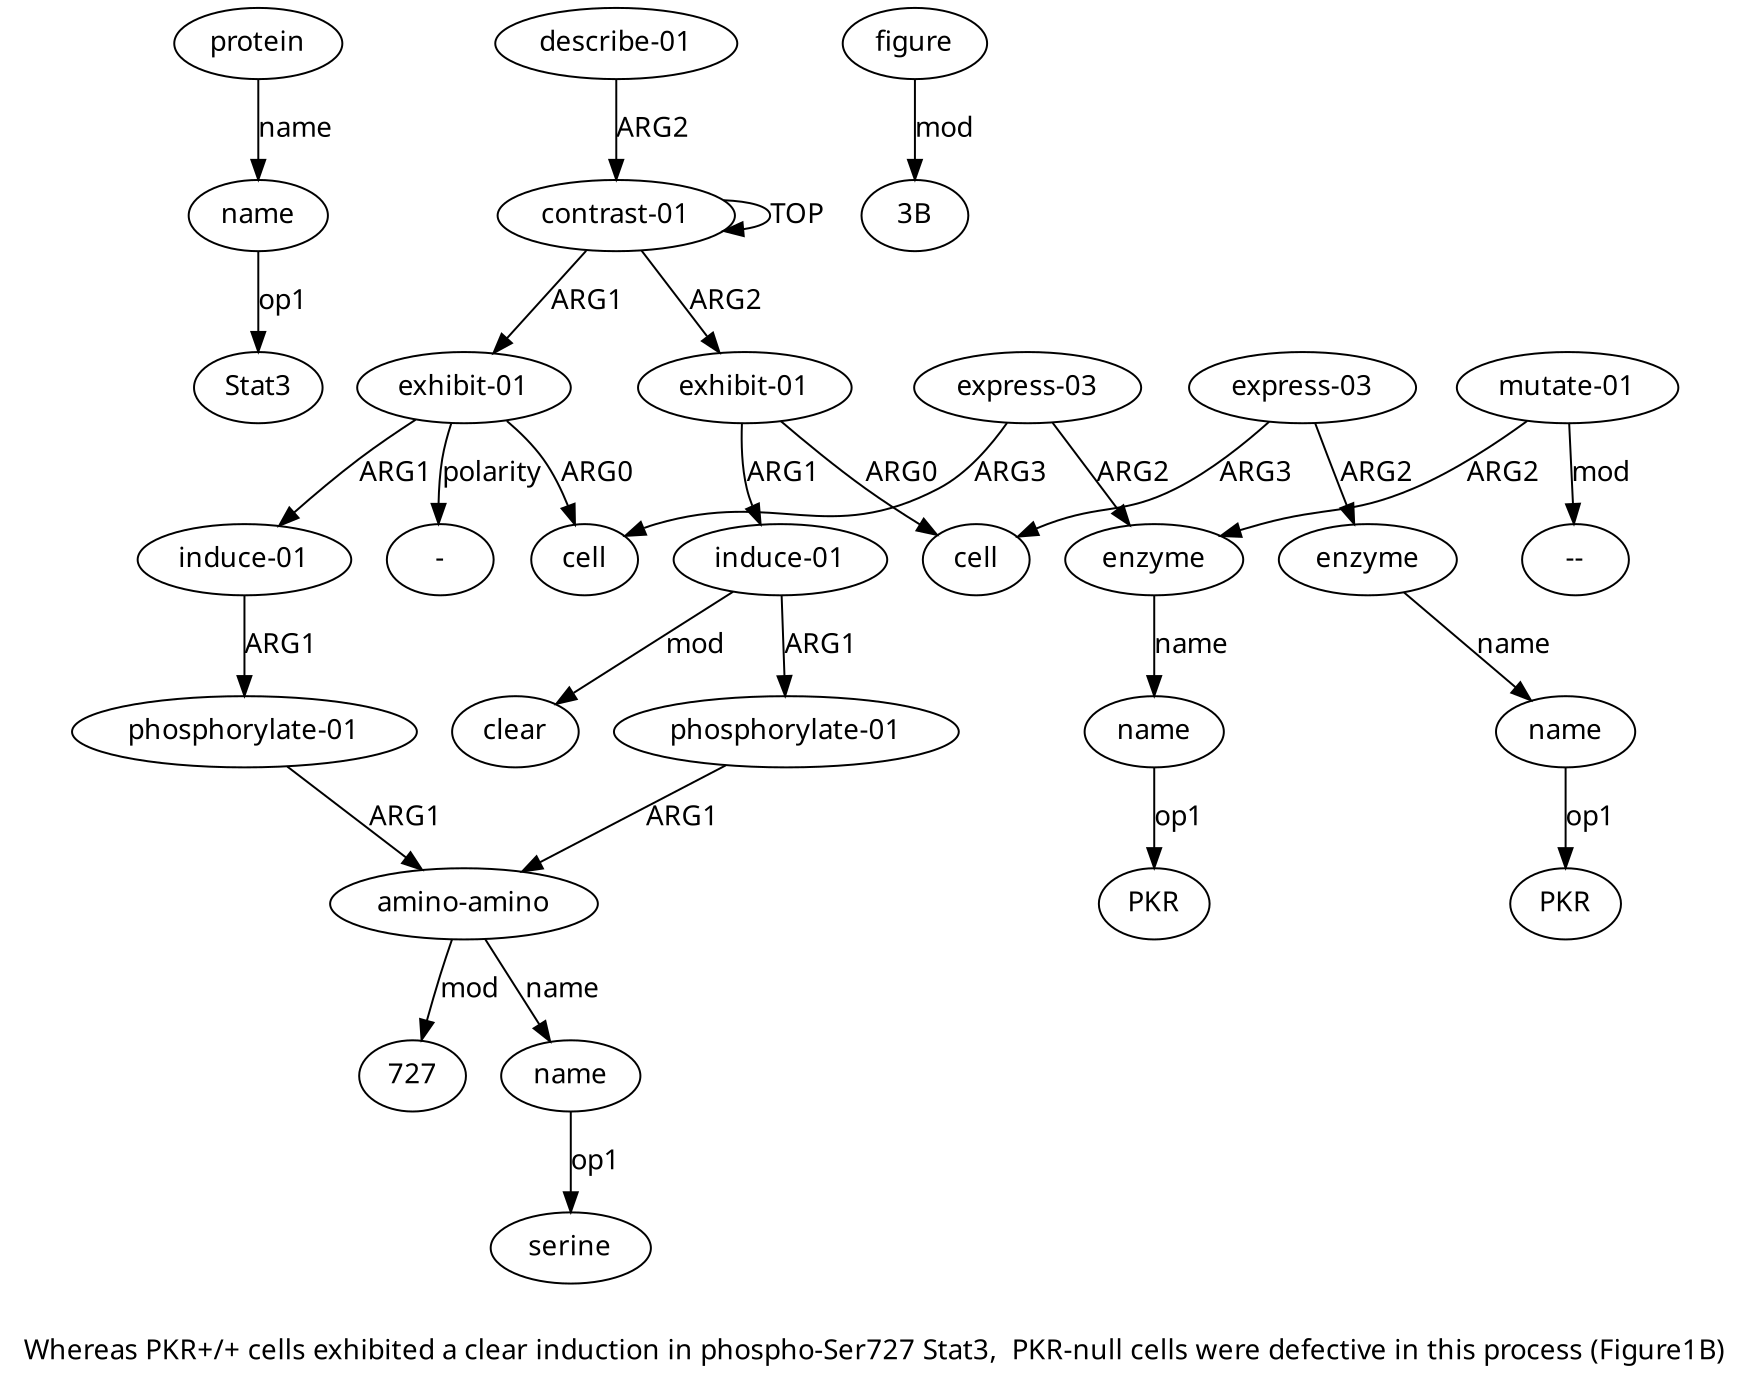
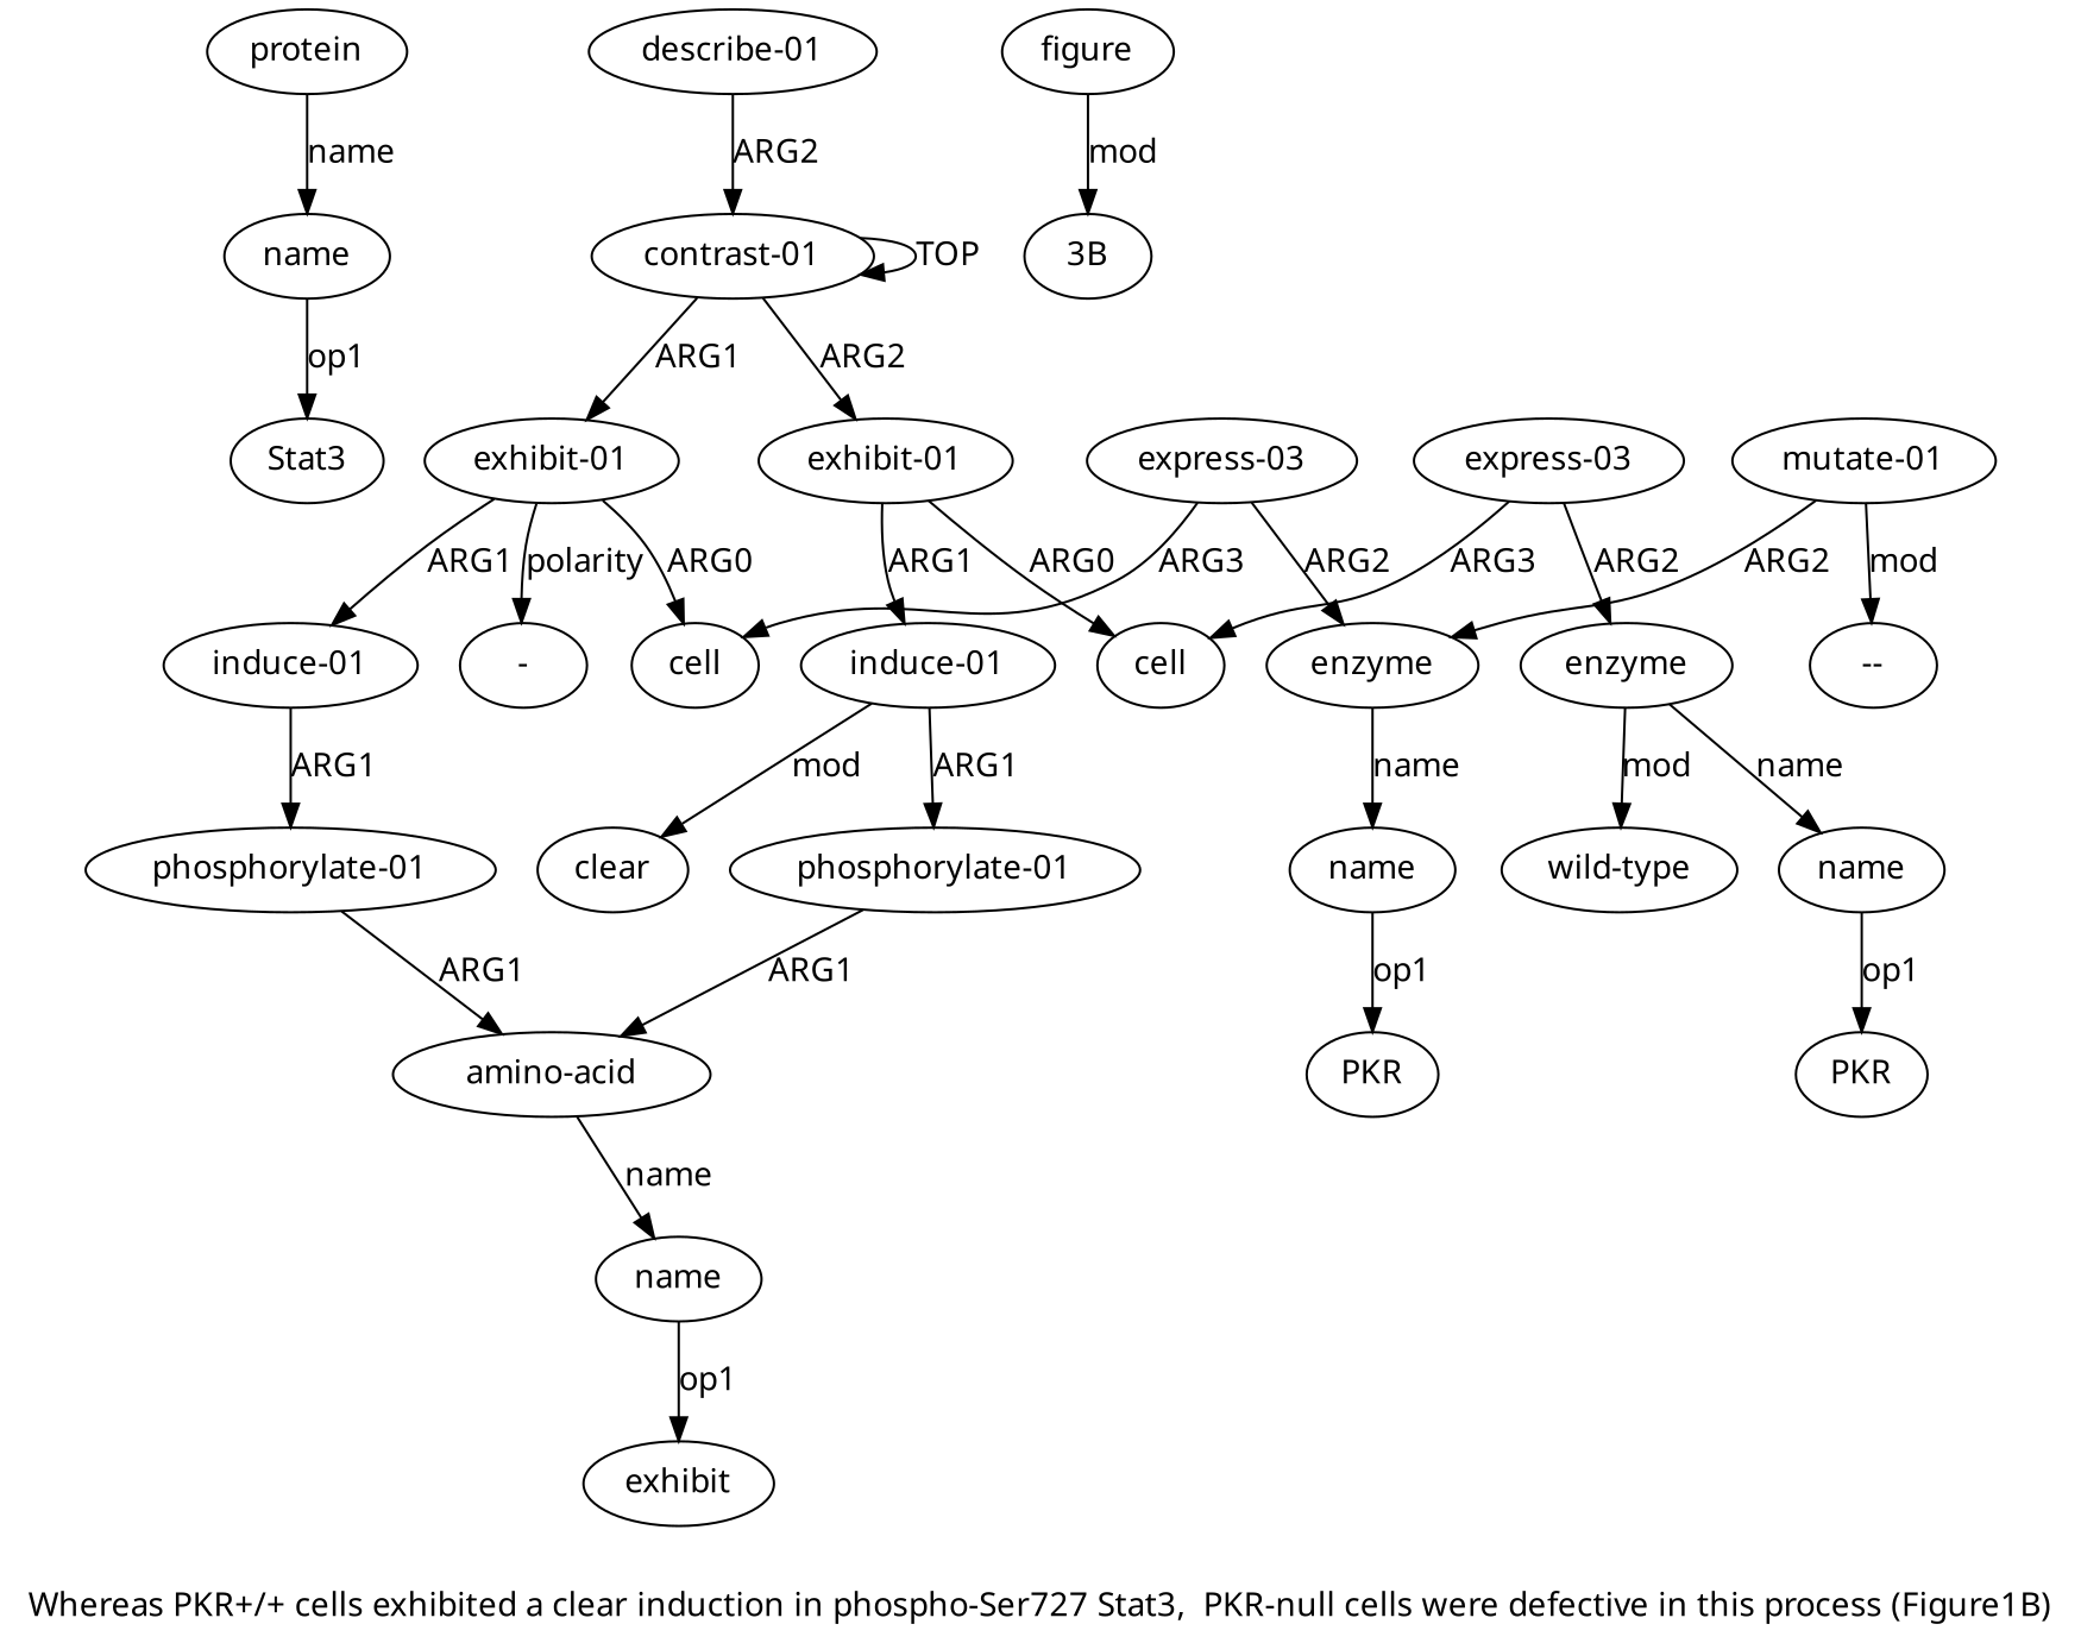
  digraph {
    fontname="Noto Sans"
    label="Whereas PKR+/+ cells exhibited a clear induction in phospho-Ser727 Stat3,  PKR-null cells were defective in this process (Figure1B)"
    node [color=black fontname="Noto Sans" gold_ind=-1 gold_label=name test_ind=-1 test_label=name]
    edge [color=black fontname="Noto Sans" gold_label=ARG1 test_label=ARG1]
    n1 [gold_ind=20 label=name test_ind=20]
    n2 [gold_label=Stat3 label=Stat3 test_label=Stat3]
    n3 [gold_ind=21 gold_label=clear label=clear test_ind=21 test_label=clear]
    n4 [gold_ind=22 gold_label="describe-01" label="describe-01" test_ind=22 test_label="describe-01"]
    n5 [gold_ind=0 gold_label="contrast-01" label="contrast-01" test_ind=0 test_label="contrast-01"]
    n6 [gold_ind=23 gold_label=figure label=figure test_ind=23 test_label=figure]
    n7 [gold_label="1B" label="3B" test_label="1B"]
    n8 [gold_ind=1 gold_label="exhibit-01" label="exhibit-01" test_ind=1 test_label="exhibit-01"]
    n9 [gold_ind=9 gold_label="exhibit-01" label="exhibit-01" test_ind=9 test_label="exhibit-01"]
    n10 [gold_label="-" label="-" test_label="-"]
    n11 [gold_ind=2 gold_label=cell label=cell test_ind=2 test_label=cell]
    n12 [gold_ind=7 gold_label="induce-01" label="induce-01" test_ind=7 test_label="induce-01"]
    n13 [gold_ind=15 gold_label="induce-01" label="induce-01" test_ind=15 test_label="induce-01"]
    n14 [gold_ind=10 gold_label=cell label=cell test_ind=10 test_label=cell]
    n15 [gold_label=PKR label=PKR test_label=PKR]
-   n16 [gold_label=727 label=727 test_label=727]
    n17 [gold_label=PKR label=PKR test_label=PKR]
    n18 [gold_label="--" label="--" test_label="--"]
    n19 [gold_ind=16 gold_label="phosphorylate-01" label="phosphorylate-01" test_ind=16 test_label="phosphorylate-01"]
-   n20 [gold_ind=17 gold_label="amino-acid" label="amino-amino" test_ind=17 test_label="amino-acid"]
+   n20 [gold_ind=17 gold_label="amino-acid" label="amino-acid" test_ind=17 test_label="amino-acid"]
    n21 [gold_ind=18 label=name test_ind=18]
-   n23 [gold_label=serine label=serine test_label=serine]
+   n22 [gold_ind=14 gold_label="wild-type" label="wild-type" test_ind=14 test_label="wild-type"]
+   n23 [gold_label=serine label=exhibit test_label=serine]
    n24 [gold_ind=11 gold_label="express-03" label="express-03" test_ind=11 test_label="express-03"]
    n25 [gold_ind=12 gold_label=enzyme label=enzyme test_ind=12 test_label=enzyme]
    n26 [gold_ind=13 label=name test_ind=13]
    n27 [gold_ind=19 gold_label=protein label=protein test_ind=19 test_label=protein]
    n28 [gold_ind=8 gold_label="phosphorylate-01" label="phosphorylate-01" test_ind=8 test_label="phosphorylate-01"]
    n29 [gold_ind=3 gold_label="express-03" label="express-03" test_ind=3 test_label="express-03"]
    n30 [gold_ind=4 gold_label=enzyme label=enzyme test_ind=4 test_label=enzyme]
    n31 [gold_ind=5 label=name test_ind=5]
    n32 [gold_ind=6 gold_label="mutate-01" label="mutate-01" test_ind=6 test_label="mutate-01"]
    n1 -> n2 [gold_label=op1 label=op1 test_label=op1]
    n4 -> n5 [label=ARG2]
    n5 -> n5 [gold_label=TOP label=TOP test_label=TOP]
    n5 -> n8 [label=ARG1]
    n5 -> n9 [gold_label=ARG2 label=ARG2 test_label=ARG2]
    n6 -> n7 [gold_label=mod label=mod test_label=mod]
    n8 -> n10 [gold_label=polarity label=polarity test_label=polarity]
    n8 -> n11 [gold_label=ARG0 label=ARG0 test_label=ARG0]
    n8 -> n12 [label=ARG1]
    n9 -> n13 [label=ARG1]
    n9 -> n14 [gold_label=ARG0 label=ARG0 test_label=ARG0]
    n12 -> n28 [label=ARG1]
    n13 -> n3 [gold_label=mod label=mod test_label=mod]
    n13 -> n19 [label=ARG1]
    n19 -> n20 [label=ARG1]
-   n20 -> n16 [gold_label=mod label=mod test_label=mod]
    n20 -> n21 [gold_label=name label=name test_label=name]
    n21 -> n23 [gold_label=op1 label=op1 test_label=op1]
    n24 -> n14 [gold_label=ARG3 label=ARG3 test_label=ARG3]
    n24 -> n25 [gold_label=ARG2 label=ARG2 test_label=ARG2]
+   n25 -> n22 [gold_label=mod label=mod test_label=mod]
    n25 -> n26 [gold_label=name label=name test_label=name]
    n26 -> n15 [gold_label=op1 label=op1 test_label=op1]
    n27 -> n1 [gold_label=name label=name test_label=name]
    n28 -> n20 [label=ARG1]
    n29 -> n11 [gold_label=ARG3 label=ARG3 test_label=ARG3]
    n29 -> n30 [gold_label=ARG2 label=ARG2 test_label=ARG2]
    n30 -> n31 [gold_label=name label=name test_label=name]
    n31 -> n17 [gold_label=op1 label=op1 test_label=op1]
    n32 -> n18 [gold_label=mod label=mod test_label=mod]
    n32 -> n30 [gold_label=ARG2 label=ARG2 test_label=ARG2]
  }
